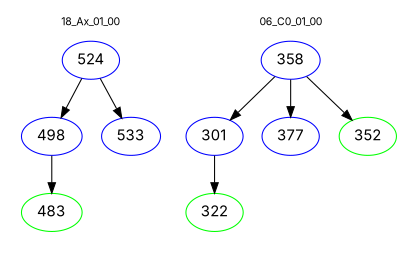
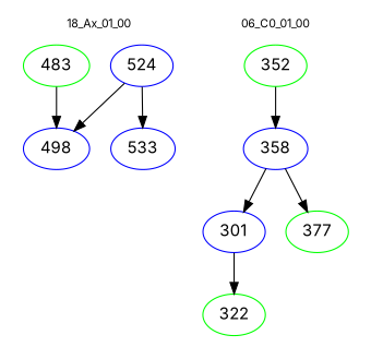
  digraph {
    fontname=Inter
    node [color=blue fontname=Inter]
    edge [color=black fontname=Inter]
    n1 [label=524]
    n2 [label=498]
    n3 [label=533]
    n4 [color=green label=483]
    n5 [label=358]
    n6 [label=301]
-   n7 [label=377]
+   n7 [color=green label=377]
    n8 [color=green label=352]
    n9 [color=green label=322]
    subgraph cluster_1 {
      color=white
      fontsize=10
      label="18_Ax_01_00"
      n1
      n2
      n3
      n4
    }
    subgraph cluster_2 {
      color=white
      fontsize=10
      label="06_C0_01_00"
      n5
      n6
      n7
      n8
      n9
    }
    n1 -> n2
    n1 -> n3
-   n2 -> n4
+   n4 -> n2
    n5 -> n6
    n5 -> n7
-   n5 -> n8
+   n8 -> n5
    n6 -> n9
  }
